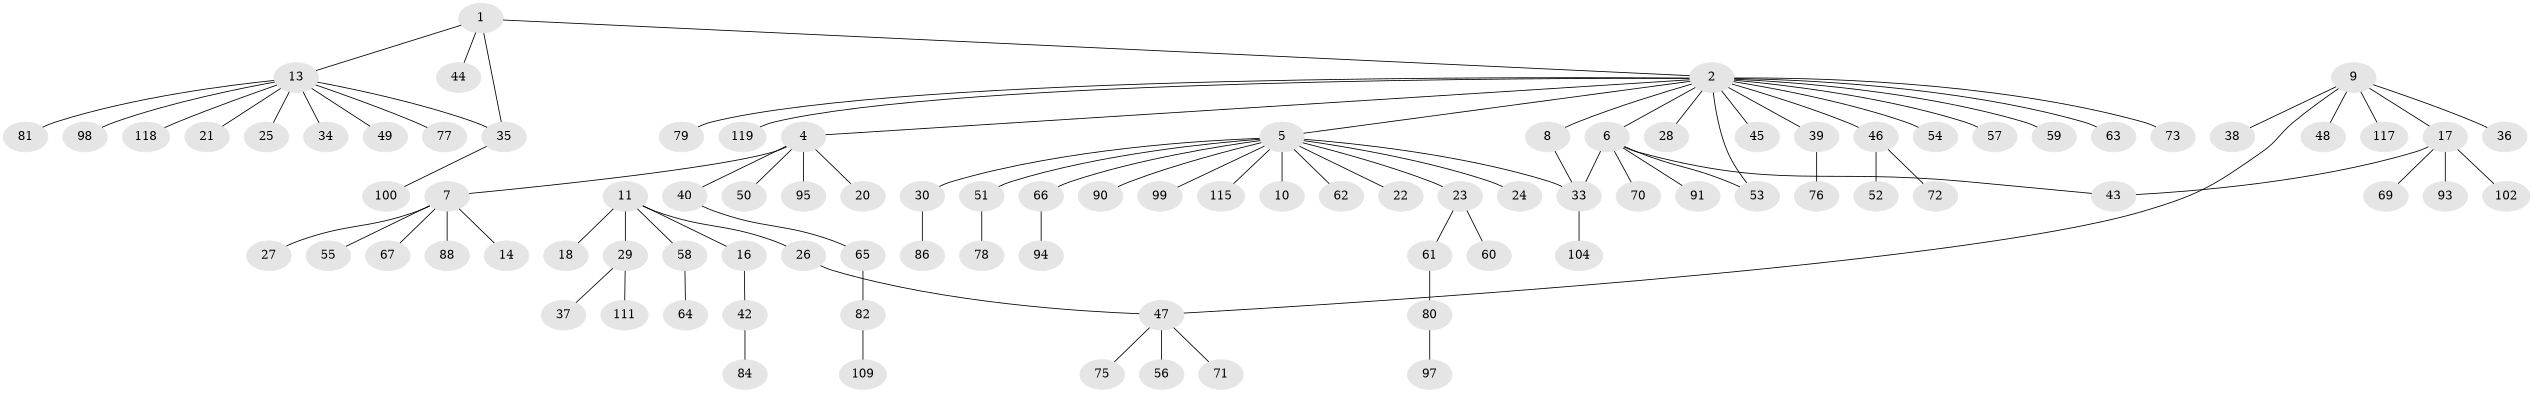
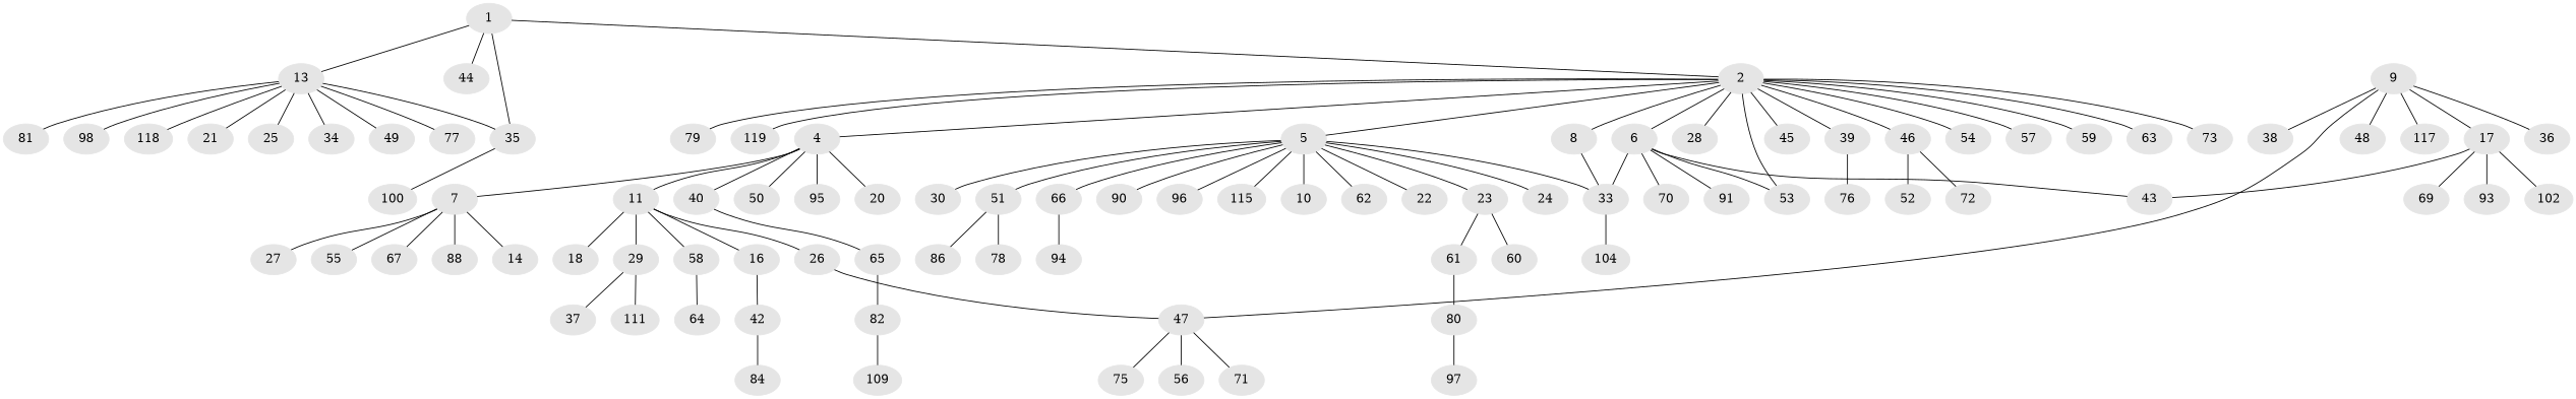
  graph {
    node [color=gray90 style=filled]
    1 [super="+103"]
    2 [super="+3"]
    13 [super="+83"]
    35 [super="+62"]
    44
    4 [super="+106"]
    5 [super="+110"]
    6 [super="+85"]
    8 [super="+31"]
    28 [super="+114"]
    39
    45
    46
    53 [super="+116"]
    54
    57
    59
    63
    73
    79
    119
    21
    25
    34
    49
    77
    81
    98
    118
    100
    7 [super="+89"]
    11 [super="+92"]
    40
    50
    95 [super="+105"]
    20 [super="+32"]
    10 [super="+112"]
    n38 [label=62]
    22
    23 [super="+41"]
    24
    30
    33 [super="+87"]
    51 [super="+68"]
    66 [super="+113"]
    90
-   99
+   99 [label=96]
    115
    43
    70
    91
    76
    52
    72
    14
    27
    55
    67 [super="+96"]
    88
    16
    18
    26
    29
    58
    65
    60
    61
    104
    78 [super="+108"]
    86
    94
    9 [super="+15"]
    17 [super="+19"]
    36
    38
    47 [super="+74"]
    48
    117
    69 [super="+101"]
    93
    102
    56
    71
    75
    42
    37
    111
    64
    84
    80
    82 [super="+107"]
    97
    109
    1 -- 2
    1 -- 13
    1 -- 35
    1 -- 44
    2 -- 4
    2 -- 5
    2 -- 6
    2 -- 8
    2 -- 28
    2 -- 39
    2 -- 45
    2 -- 46
    2 -- 53
    2 -- 54
    2 -- 57
    2 -- 59
    2 -- 63
    2 -- 73
    2 -- 79
    2 -- 119
    13 -- 35
    13 -- 21
    13 -- 25
    13 -- 34
    13 -- 49
    13 -- 77
    13 -- 81
    13 -- 98
    13 -- 118
    35 -- 100
    4 -- 7
+   4 -- 11
    4 -- 40
    4 -- 50
    4 -- 95
    4 -- 20
    5 -- 10
    5 -- n38
    5 -- 22
    5 -- 23
    5 -- 24
    5 -- 30
    5 -- 33
    5 -- 51
    5 -- 66
    5 -- 90
    5 -- 99
    5 -- 115
    6 -- 53
    6 -- 33
    6 -- 43
    6 -- 70
    6 -- 91
    8 -- 33
    39 -- 76
    46 -- 52
    46 -- 72
    7 -- 14
    7 -- 27
    7 -- 55
    7 -- 67
    7 -- 88
    11 -- 16
    11 -- 18
    11 -- 26
    11 -- 29
    11 -- 58
    40 -- 65
    23 -- 60
    23 -- 61
    33 -- 104
    51 -- 78
-   30 -- 86
+   51 -- 86
    66 -- 94
    16 -- 42
    26 -- 47
    29 -- 37
    29 -- 111
    58 -- 64
    65 -- 82
    61 -- 80
    9 -- 17
    9 -- 36
    9 -- 38
    9 -- 47
    9 -- 48
    9 -- 117
    17 -- 43
    17 -- 69
    17 -- 93
    17 -- 102
    47 -- 56
    47 -- 71
    47 -- 75
    42 -- 84
    80 -- 97
    82 -- 109
  }
